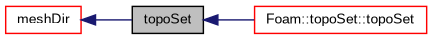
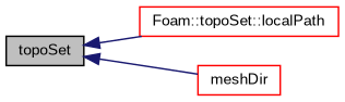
  digraph {
    fontname="Liberation Sans"
    rankdir=LR
    node [color=red fontname="Liberation Sans" fontsize=10 shape=record]
    edge [color=midnightblue dir=back fontname="Liberation Sans" fontsize=10 labelfontname=Helvetica labelfontsize=10 style=solid]
    n1 [color=black fillcolor=grey75 fontcolor=black height=0.2 label=topoSet style=filled width=0.4]
-   n2 [height=0.2 label="Foam::topoSet::topoSet" width=0.4]
+   n2 [height=0.2 label="Foam::topoSet::localPath" width=0.4]
    n3 [height=0.2 label=meshDir width=0.4]
    n1 -> n2
-   n3 -> n1
+   n1 -> n3
  }
